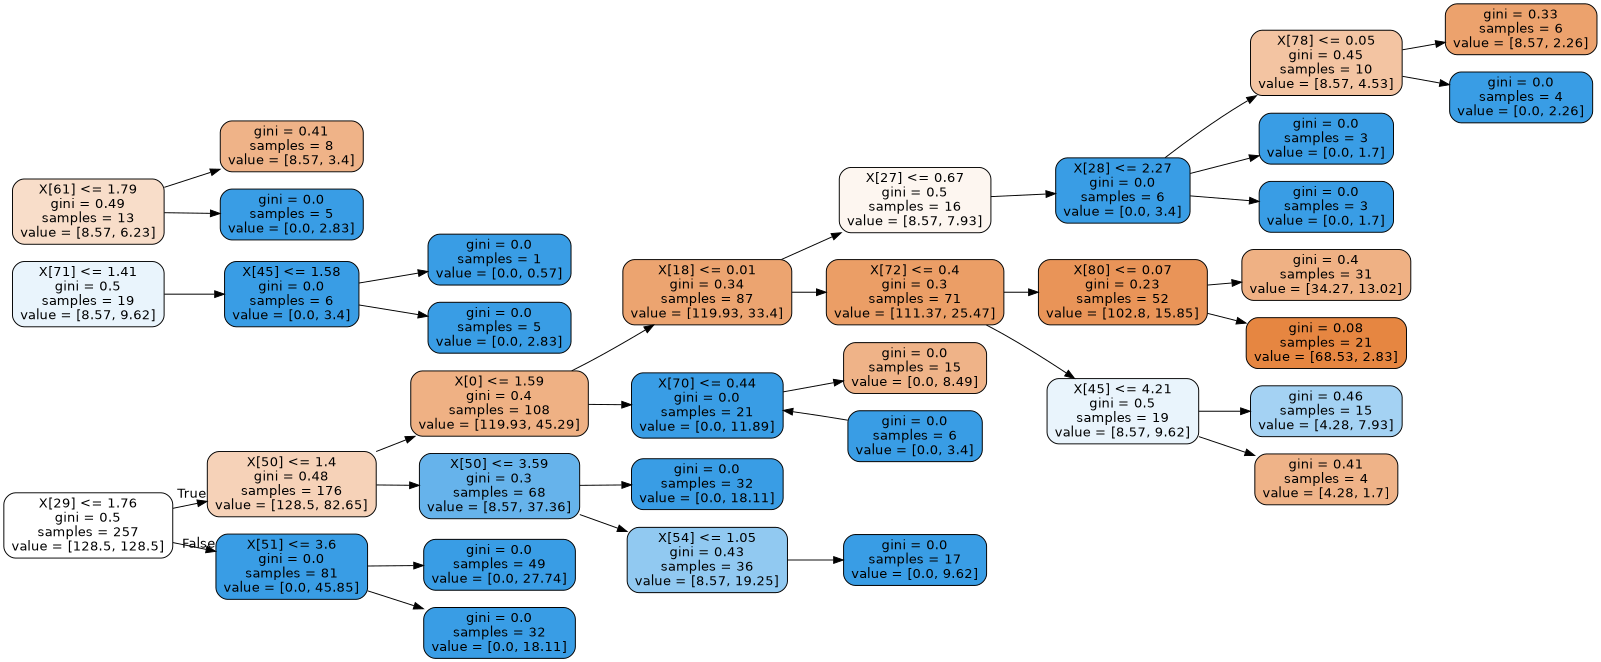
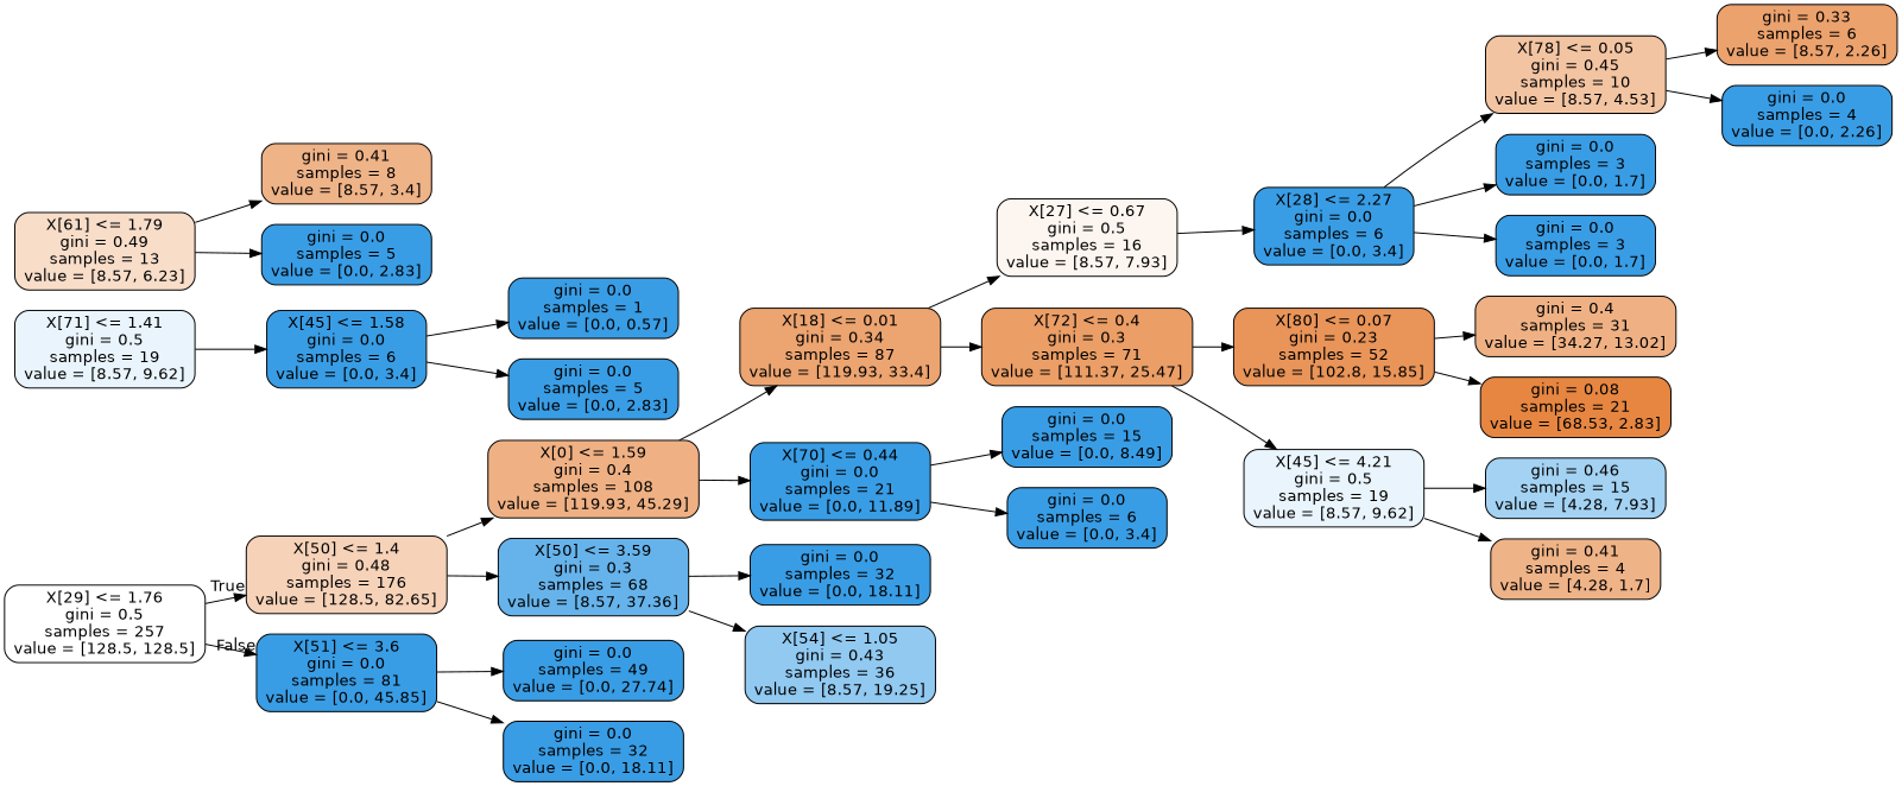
  digraph {
    rankdir=LR
    node [color=black fillcolor="#399de5" fontname=helvetica shape=box style="filled, rounded"]
    edge [fontname=helvetica]
    n1 [fillcolor="#ffffff" label="X[29] <= 1.76\ngini = 0.5\nsamples = 257\nvalue = [128.5, 128.5]"]
    n2 [fillcolor="#f6d2b8" label="X[50] <= 1.4\ngini = 0.48\nsamples = 176\nvalue = [128.5, 82.65]"]
    n3 [label="X[51] <= 3.6\ngini = 0.0\nsamples = 81\nvalue = [0.0, 45.85]"]
    n4 [fillcolor="#efb184" label="X[0] <= 1.59\ngini = 0.4\nsamples = 108\nvalue = [119.93, 45.29]"]
    n5 [fillcolor="#66b3eb" label="X[50] <= 3.59\ngini = 0.3\nsamples = 68\nvalue = [8.57, 37.36]"]
    n6 [label="gini = 0.0\nsamples = 49\nvalue = [0.0, 27.74]"]
    n7 [label="gini = 0.0\nsamples = 32\nvalue = [0.0, 18.11]"]
    n8 [fillcolor="#eca470" label="X[18] <= 0.01\ngini = 0.34\nsamples = 87\nvalue = [119.93, 33.4]"]
    n9 [label="X[70] <= 0.44\ngini = 0.0\nsamples = 21\nvalue = [0.0, 11.89]"]
    n10 [label="gini = 0.0\nsamples = 32\nvalue = [0.0, 18.11]"]
    n11 [fillcolor="#91c9f1" label="X[54] <= 1.05\ngini = 0.43\nsamples = 36\nvalue = [8.57, 19.25]"]
    n12 [fillcolor="#fdf6f0" label="X[27] <= 0.67\ngini = 0.5\nsamples = 16\nvalue = [8.57, 7.93]"]
    n13 [fillcolor="#eb9e66" label="X[72] <= 0.4\ngini = 0.3\nsamples = 71\nvalue = [111.37, 25.47]"]
-   n14 [fillcolor="#efb388" label="gini = 0.0\nsamples = 15\nvalue = [0.0, 8.49]"]
+   n14 [label="gini = 0.0\nsamples = 15\nvalue = [0.0, 8.49]"]
    n15 [label="gini = 0.0\nsamples = 6\nvalue = [0.0, 3.4]"]
    n16 [label="X[28] <= 2.27\ngini = 0.0\nsamples = 6\nvalue = [0.0, 3.4]"]
    n17 [fillcolor="#e99458" label="X[80] <= 0.07\ngini = 0.23\nsamples = 52\nvalue = [102.8, 15.85]"]
    n18 [fillcolor="#e9f4fc" label="X[45] <= 4.21\ngini = 0.5\nsamples = 19\nvalue = [8.57, 9.62]"]
    n19 [fillcolor="#f3c4a2" label="X[78] <= 0.05\ngini = 0.45\nsamples = 10\nvalue = [8.57, 4.53]"]
    n20 [fillcolor="#eca26d" label="gini = 0.33\nsamples = 6\nvalue = [8.57, 2.26]"]
    n21 [label="gini = 0.0\nsamples = 4\nvalue = [0.0, 2.26]"]
    n22 [label="gini = 0.0\nsamples = 3\nvalue = [0.0, 1.7]"]
    n23 [label="gini = 0.0\nsamples = 3\nvalue = [0.0, 1.7]"]
    n24 [fillcolor="#efb184" label="gini = 0.4\nsamples = 31\nvalue = [34.27, 13.02]"]
    n25 [fillcolor="#e68641" label="gini = 0.08\nsamples = 21\nvalue = [68.53, 2.83]"]
    n26 [fillcolor="#a4d2f3" label="gini = 0.46\nsamples = 15\nvalue = [4.28, 7.93]"]
    n27 [fillcolor="#efb388" label="gini = 0.41\nsamples = 4\nvalue = [4.28, 1.7]"]
-   n28 [label="gini = 0.0\nsamples = 17\nvalue = [0.0, 9.62]"]
    n29 [fillcolor="#e9f4fc" label="X[71] <= 1.41\ngini = 0.5\nsamples = 19\nvalue = [8.57, 9.62]"]
    n30 [label="X[45] <= 1.58\ngini = 0.0\nsamples = 6\nvalue = [0.0, 3.4]"]
    n31 [fillcolor="#f8ddc9" label="X[61] <= 1.79\ngini = 0.49\nsamples = 13\nvalue = [8.57, 6.23]"]
    n32 [fillcolor="#efb388" label="gini = 0.41\nsamples = 8\nvalue = [8.57, 3.4]"]
    n33 [label="gini = 0.0\nsamples = 5\nvalue = [0.0, 2.83]"]
    n34 [label="gini = 0.0\nsamples = 1\nvalue = [0.0, 0.57]"]
    n35 [label="gini = 0.0\nsamples = 5\nvalue = [0.0, 2.83]"]
    n1 -> n2 [headlabel=True labelangle=45 labeldistance=2.5]
    n1 -> n3 [headlabel=False labelangle=-45 labeldistance=2.5]
    n2 -> n4
    n2 -> n5
    n3 -> n6
    n3 -> n7
    n4 -> n8
    n4 -> n9
    n5 -> n10
    n5 -> n11
    n8 -> n12
    n8 -> n13
    n9 -> n14
-   n15 -> n9
-   n11 -> n28
+   n9 -> n15
    n12 -> n16
    n13 -> n17
    n13 -> n18
    n16 -> n19
    n16 -> n22
    n16 -> n23
    n17 -> n24
    n17 -> n25
    n18 -> n26
    n18 -> n27
    n19 -> n20
    n19 -> n21
    n29 -> n30
    n30 -> n34
    n30 -> n35
    n31 -> n32
    n31 -> n33
  }
